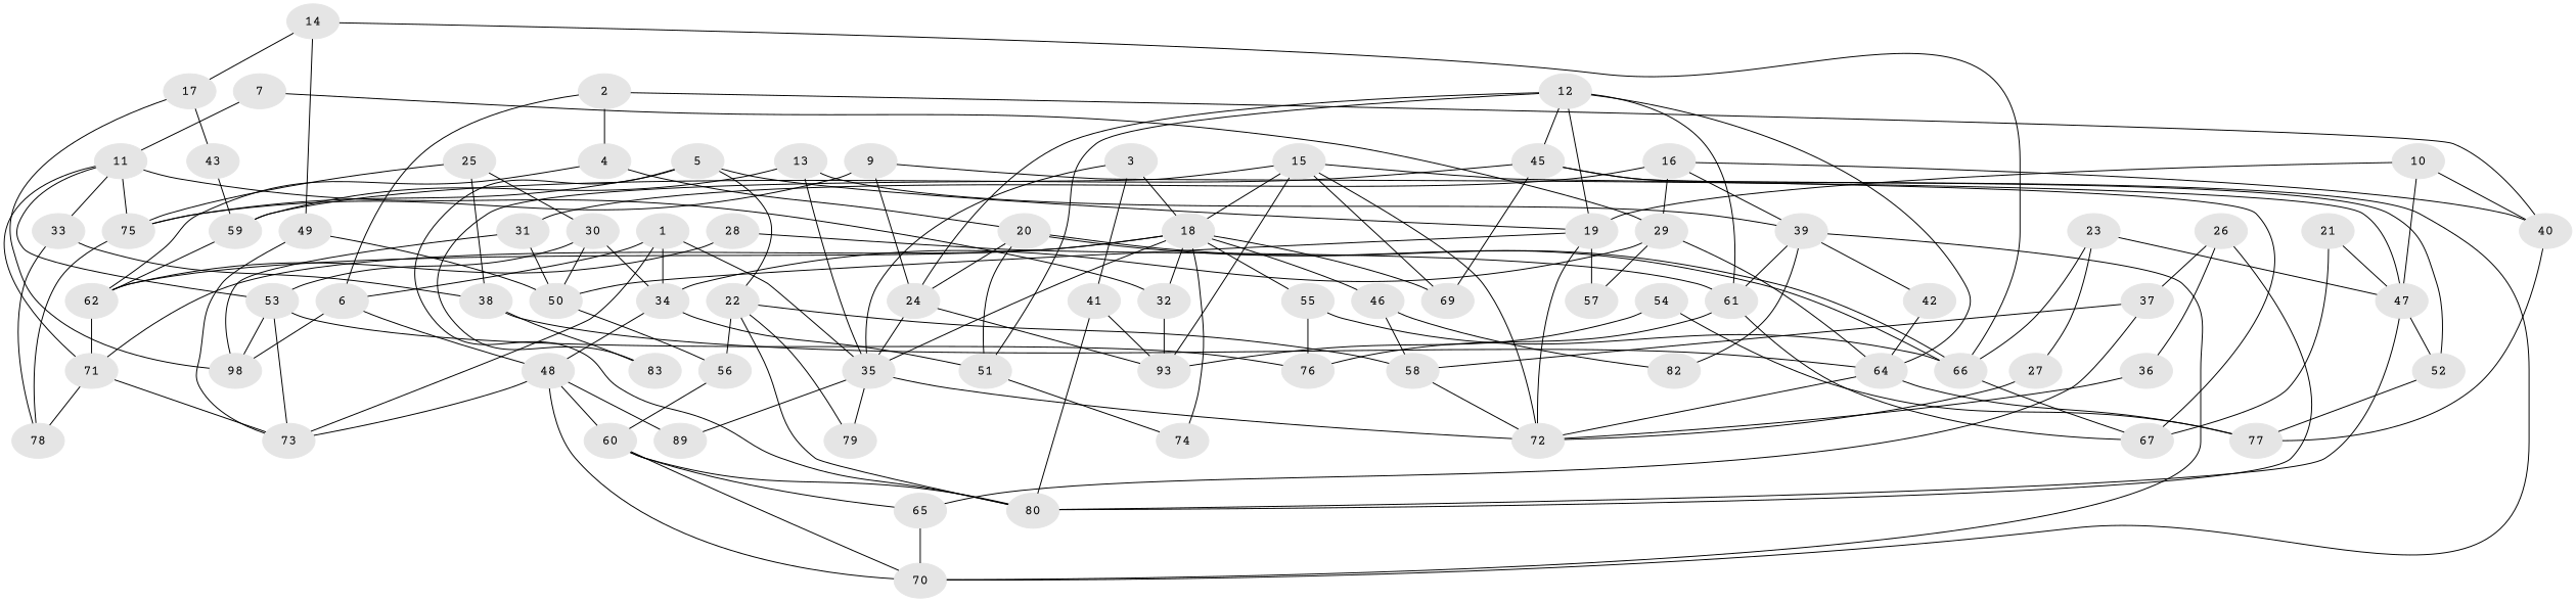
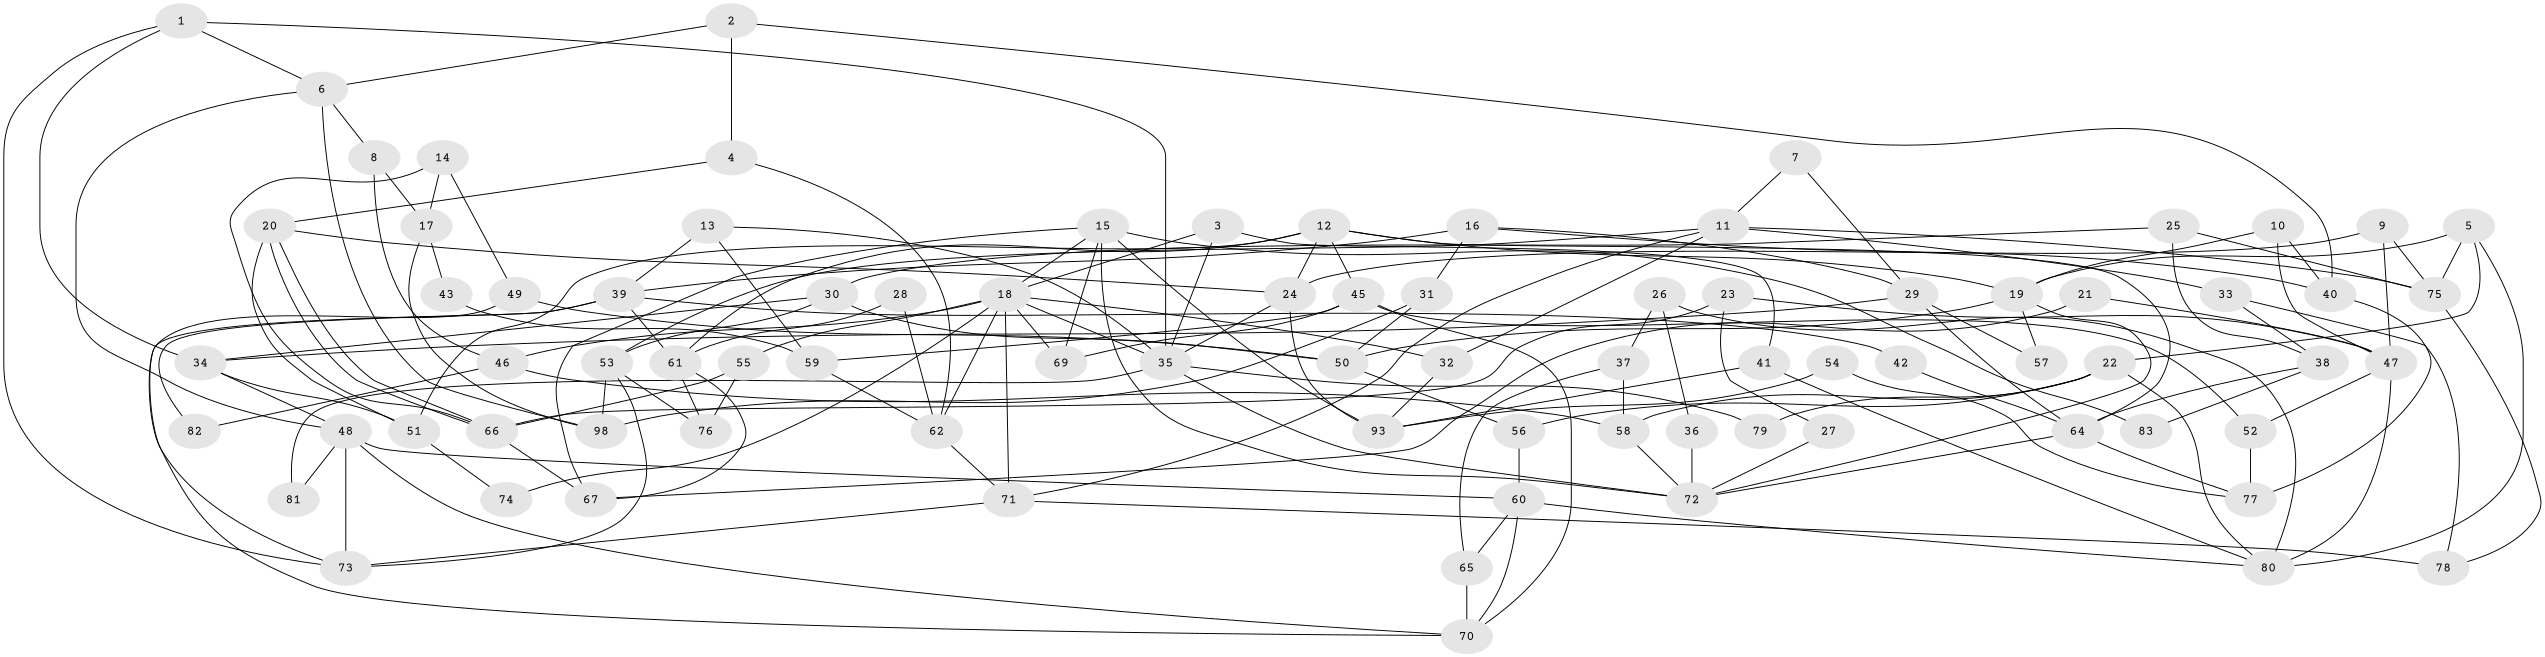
  graph {
    fontname="Courier Prime"
    node [color=gray90 fontname="Courier Prime" style=filled]
    edge [fontname="Courier Prime"]
    1
    6
    34
    35
    73
+   8
    48
    n8 [label=98]
    51
    72
    79
-   81 [label=89]
+   81
    2
    4
    40
    20
    62
    77
    3
    18
    41
    46
    32
    71
    69
    55
    74
    80
    n29 [label=93]
    24
    66
    5
    22
    75
    19
    12
    45
    61
    64
    56
    58
    78
    17
    70
    60
    7
    11
    29
    33
    53
    57
    43
    82
    9
    47
    52
    10
    50
    38
    76
    59
    67
    13
    39
    42
    14
    49
    15
    83
    16
    31
    21
    23
    27
    25
    30
    26
    36
    37
    65
    28
    54
    1 -- 6
    1 -- 34
    1 -- 35
    1 -- 73
+   6 -- 8
    6 -- 48
    6 -- n8
    34 -- 48
    34 -- 51
    35 -- 72
    35 -- 79
    35 -- 81
+   8 -- 46
+   8 -- 17
    48 -- 73
    48 -- 81
    48 -- 70
    48 -- 60
    51 -- 74
    2 -- 6
    2 -- 4
    2 -- 40
    4 -- 20
    4 -- 62
    40 -- 77
    20 -- 51
    20 -- 24
    20 -- 66
    20 -- 66
    62 -- 71
    3 -- 35
    3 -- 18
    3 -- 41
    18 -- 35
    18 -- 62
    18 -- 46
    18 -- 32
    18 -- 71
    18 -- 69
    18 -- 55
    18 -- 74
    41 -- 80
    41 -- n29
    46 -- 58
    46 -- 82
    32 -- n29
    71 -- 73
    71 -- 78
    55 -- 66
    55 -- 76
    24 -- 35
    24 -- n29
    66 -- 67
    5 -- 80
    5 -- 22
    5 -- 75
    5 -- 19
    22 -- 79
    22 -- 80
    22 -- 56
    22 -- 58
    75 -- 78
    19 -- 72
    19 -- 57
    19 -- 50
    12 -- 51
    12 -- 24
    12 -- 19
    12 -- 45
    12 -- 61
    12 -- 64
    45 -- 69
    45 -- 70
    45 -- 52
    45 -- 59
    61 -- 76
    61 -- 67
    64 -- 72
    64 -- 77
    56 -- 60
    58 -- 72
    17 -- n8
    17 -- 43
    60 -- 80
    60 -- 70
    60 -- 65
    7 -- 11
    7 -- 29
    11 -- 32
    11 -- 71
    11 -- 75
    11 -- 33
    11 -- 53
    29 -- 34
    29 -- 64
    29 -- 57
    33 -- 78
    33 -- 38
    53 -- 73
    53 -- n8
    53 -- 76
    43 -- 59
    9 -- 24
    9 -- 75
    9 -- 47
    47 -- 80
    47 -- 52
    52 -- 77
    10 -- 40
    10 -- 19
    10 -- 47
    50 -- 56
    38 -- 64
    38 -- 83
    59 -- 62
    13 -- 35
    13 -- 59
    13 -- 39
    39 -- 61
    39 -- 70
    39 -- 82
    39 -- 42
    42 -- 64
    14 -- 66
    14 -- 17
    14 -- 49
    49 -- 73
    49 -- 50
    15 -- 72
    15 -- 18
    15 -- 69
    15 -- n29
    15 -- 67
    15 -- 83
    16 -- 40
    16 -- 29
    16 -- 39
    16 -- 31
    31 -- n8
    31 -- 50
    21 -- 47
    21 -- 67
    23 -- 66
    23 -- 47
    23 -- 27
    27 -- 72
    25 -- 75
    25 -- 38
    25 -- 30
    30 -- 34
    30 -- 53
    30 -- 50
    26 -- 80
    26 -- 36
    26 -- 37
    36 -- 72
    37 -- 58
    37 -- 65
    65 -- 70
    28 -- 62
    28 -- 61
    54 -- 77
    54 -- n29
  }
